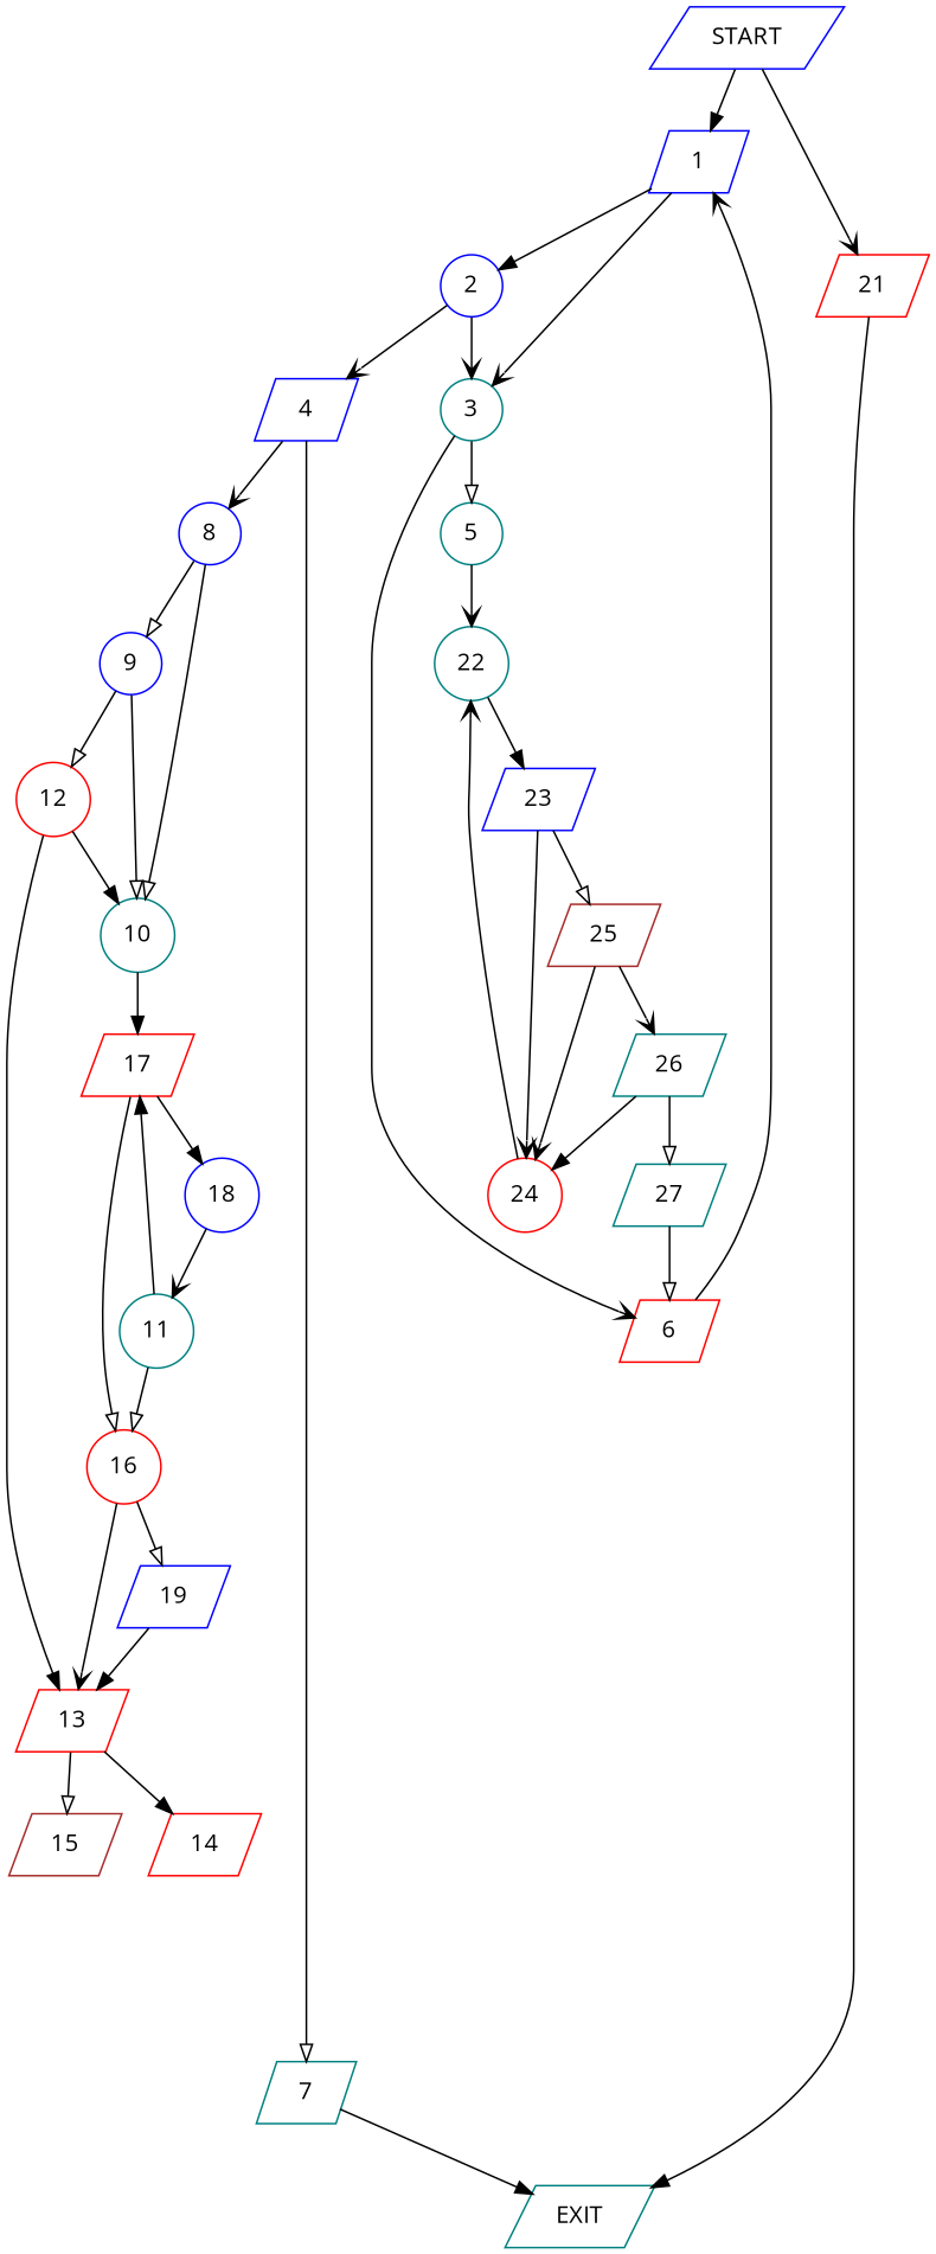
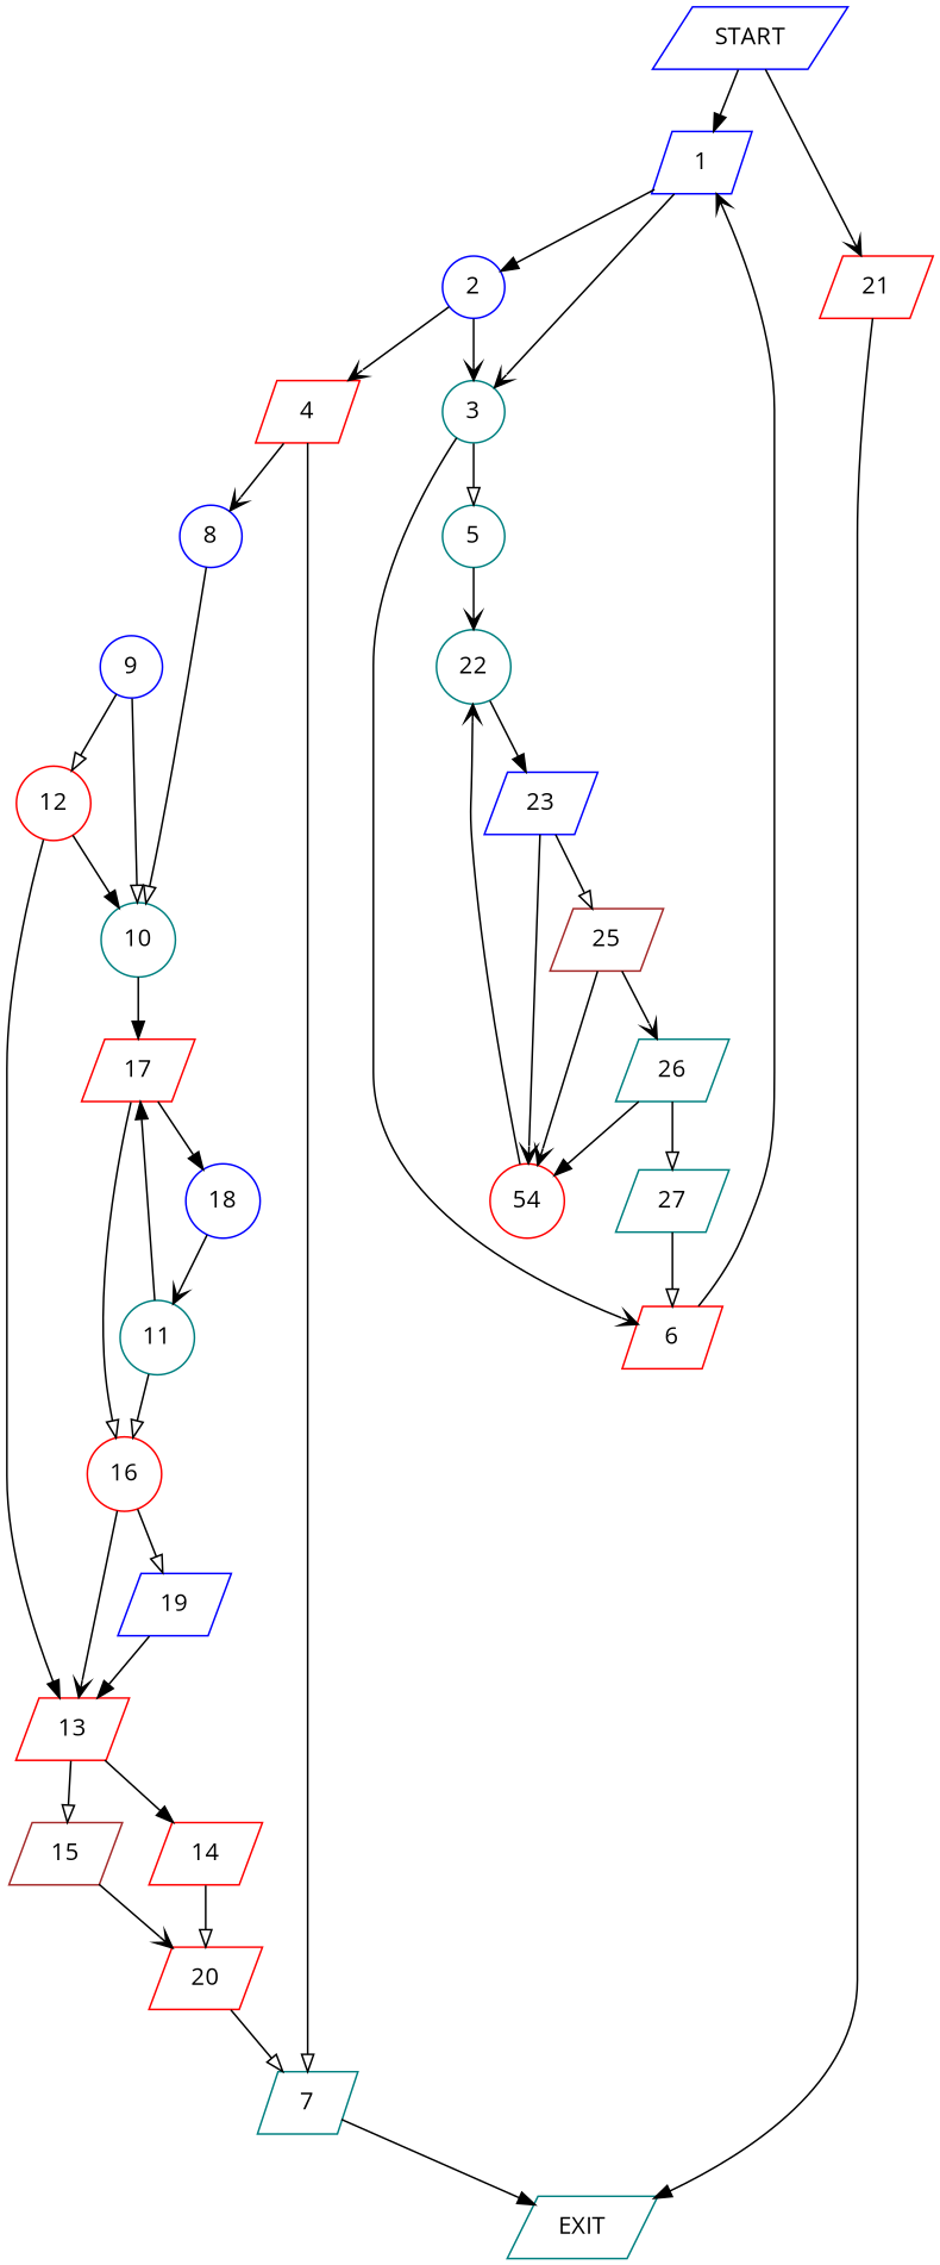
  digraph {
    fontname="Open Sans"
    node [color=red fontname="Open Sans" shape=parallelogram]
    edge [arrowhead=vee fontname="Open Sans"]
    n1 [color=blue label=START]
    1 [color=blue]
    21
    2 [color=blue shape=circle]
    3 [color=teal shape=circle]
    n6 [color=teal label=EXIT]
-   4 [color=blue]
+   4
    5 [color=teal shape=circle]
    6
    7 [color=teal]
    8 [color=blue shape=circle]
    22 [color=teal shape=circle]
    9 [color=blue shape=circle]
    10 [color=teal shape=circle]
    23 [color=blue]
    12 [shape=circle]
    17
    13
    11 [color=teal shape=circle]
    16 [shape=circle]
    19 [color=blue]
    18 [color=blue shape=circle]
    14
    15 [color=brown]
-   24 [shape=circle]
+   20
+   24 [shape=circle label=54]
    25 [color=brown]
    26 [color=teal]
    27 [color=teal]
    n1 -> 1 [arrowhead=normal]
    n1 -> 21
    1 -> 2 [arrowhead=normal]
    1 -> 3
    21 -> n6 [arrowhead=normal]
    2 -> 3
    2 -> 4
    3 -> 5 [arrowhead=onormal]
    3 -> 6
    4 -> 7 [arrowhead=onormal]
    4 -> 8
    5 -> 22
    6 -> 1
    7 -> n6 [arrowhead=normal]
-   8 -> 9 [arrowhead=onormal]
    8 -> 10 [arrowhead=onormal]
    22 -> 23 [arrowhead=normal]
    9 -> 10 [arrowhead=onormal]
    9 -> 12 [arrowhead=onormal]
    10 -> 17 [arrowhead=normal]
    23 -> 24
    23 -> 25 [arrowhead=onormal]
    12 -> 10 [arrowhead=normal]
    12 -> 13 [arrowhead=normal]
    17 -> 16 [arrowhead=onormal]
    17 -> 18 [arrowhead=normal]
    13 -> 14 [arrowhead=normal]
    13 -> 15 [arrowhead=onormal]
    11 -> 17 [arrowhead=normal]
    11 -> 16 [arrowhead=onormal]
    16 -> 13
    16 -> 19 [arrowhead=onormal]
    19 -> 13 [arrowhead=normal]
    18 -> 11
+   14 -> 20 [arrowhead=onormal]
+   15 -> 20
+   20 -> 7 [arrowhead=onormal]
    24 -> 22
    25 -> 24
    25 -> 26
    26 -> 24 [arrowhead=normal]
    26 -> 27 [arrowhead=onormal]
    27 -> 6 [arrowhead=onormal]
  }
